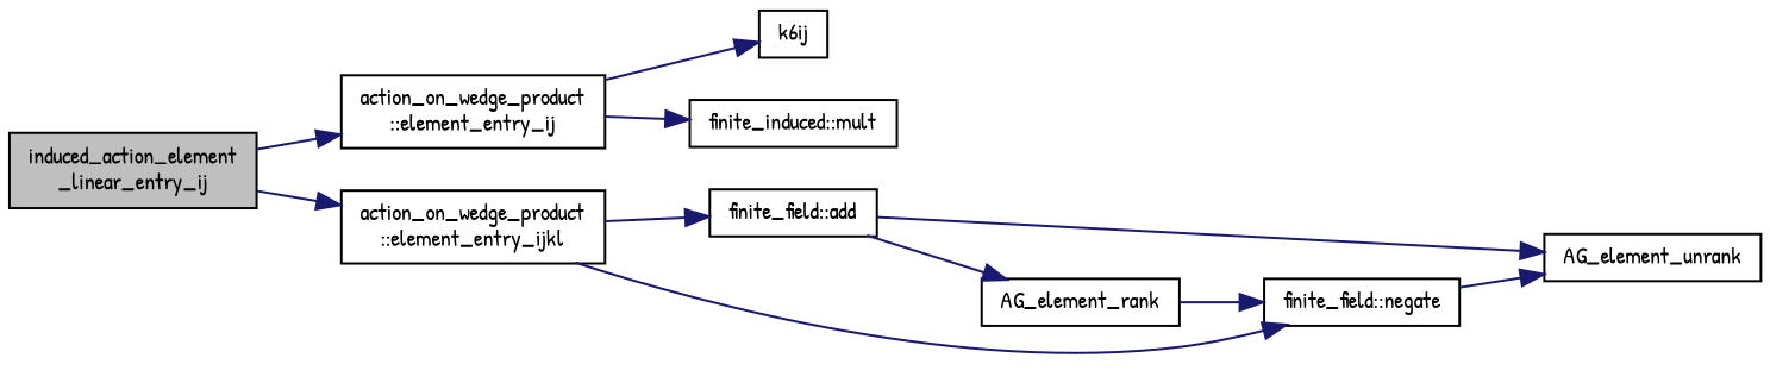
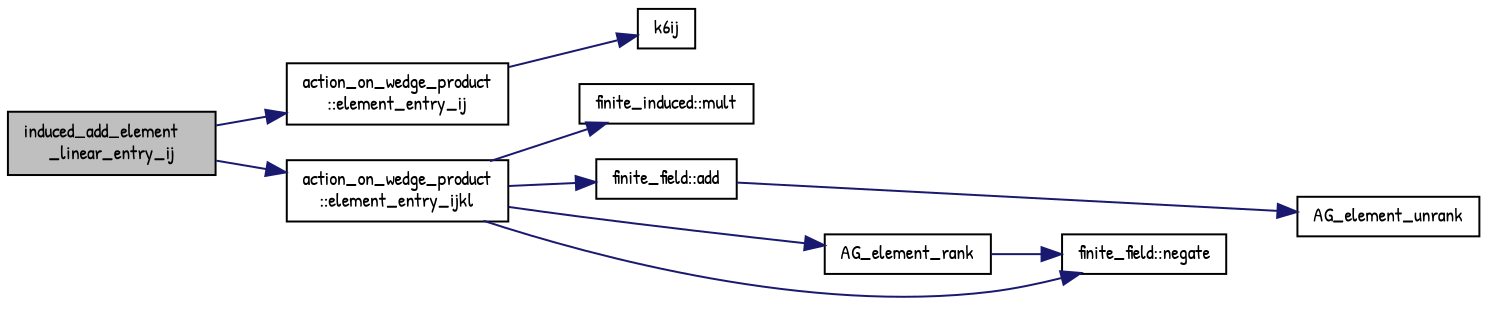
  digraph {
    fontname="Patrick Hand"
    rankdir=LR
    node [color=black fillcolor=white fontname="Patrick Hand" fontsize=10 shape=record style=filled]
    edge [color=midnightblue fontname="Patrick Hand" fontsize=10 labelfontname=Helvetica labelfontsize=10 style=solid]
-   n1 [fillcolor=grey75 fontcolor=black height=0.2 label="induced_action_element\l_linear_entry_ij" width=0.4]
+   n1 [fillcolor=grey75 fontcolor=black height=0.2 label="induced_add_element\l_linear_entry_ij" width=0.4]
    n2 [height=0.2 label="action_on_wedge_product\l::element_entry_ij" width=0.4]
    n3 [height=0.2 label="action_on_wedge_product\l::element_entry_ijkl" width=0.4]
    n4 [height=0.2 label=k6ij width=0.4]
    n5 [height=0.2 label="finite_induced::mult" width=0.4]
    n6 [height=0.2 label="finite_field::add" width=0.4]
    n7 [height=0.2 label="finite_field::negate" width=0.4]
    n8 [height=0.2 label=AG_element_unrank width=0.4]
    n9 [height=0.2 label=AG_element_rank width=0.4]
    n1 -> n2
    n1 -> n3
    n2 -> n4
-   n2 -> n5
+   n3 -> n5
    n3 -> n6
    n3 -> n7
    n6 -> n8
-   n6 -> n9
-   n7 -> n8
+   n3 -> n9
    n9 -> n7
  }
